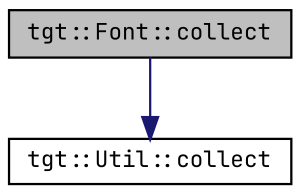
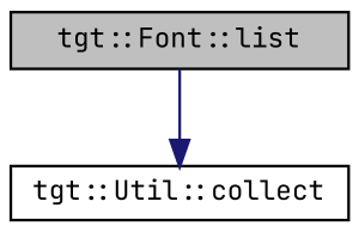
  digraph {
    rankdir=TB
    fontname="JetBrains Mono"
    node [color=black fontname="JetBrains Mono" fontsize=10 shape=record style=filled]
-   n1 [fillcolor=grey75 fontcolor=black height=0.2 label="tgt::Font::collect" width=0.4]
+   n1 [fillcolor=grey75 fontcolor=black height=0.2 label="tgt::Font::list" width=0.4]
    n2 [fillcolor=white height=0.2 label="tgt::Util::collect" width=0.4]
    n1 -> n2 [color=midnightblue fontname="JetBrains Mono" fontsize=10 labelfontname=Helvetica labelfontsize=10 style=solid]
  }
